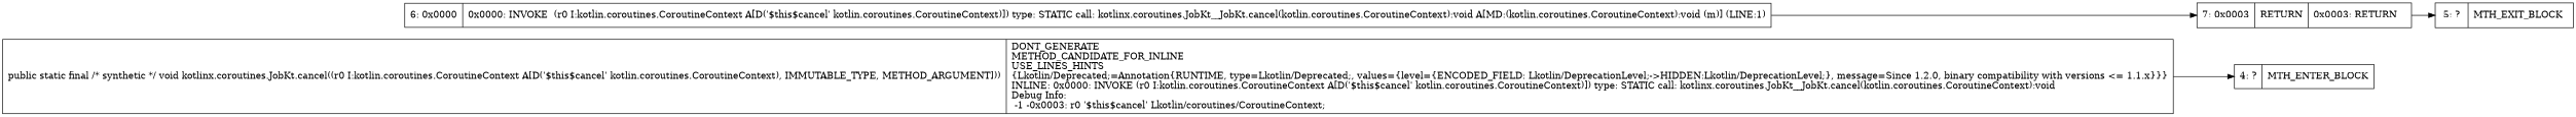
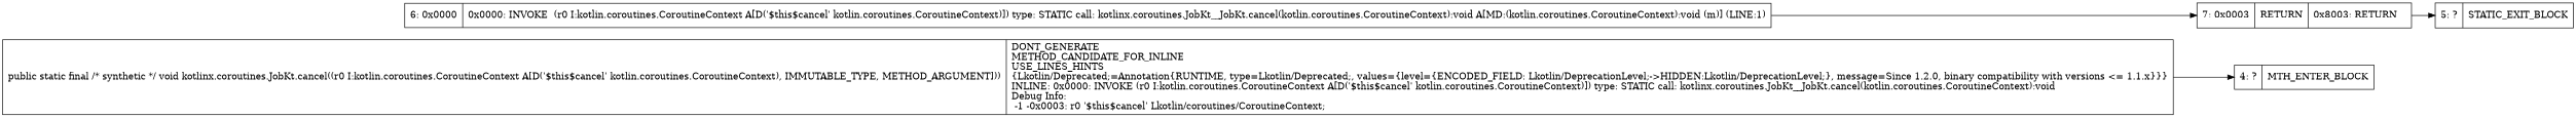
  digraph {
    rankdir=LR
    node [shape=record]
    n1 [label="{4\:\ ?|MTH_ENTER_BLOCK\l}"]
    n2 [label="{6\:\ 0x0000|0x0000: INVOKE  (r0 I:kotlin.coroutines.CoroutineContext A[D('$this$cancel' kotlin.coroutines.CoroutineContext)]) type: STATIC call: kotlinx.coroutines.JobKt__JobKt.cancel(kotlin.coroutines.CoroutineContext):void A[MD:(kotlin.coroutines.CoroutineContext):void (m)] (LINE:1)\l}"]
-   n3 [label="{7\:\ 0x0003|RETURN\l|0x0003: RETURN   \l}"]
-   n4 [label="{5\:\ ?|MTH_EXIT_BLOCK\l}"]
+   n3 [label="{7\:\ 0x0003|RETURN\l|0x8003: RETURN   \l}"]
+   n4 [label="{5\:\ ?|STATIC_EXIT_BLOCK\l}"]
    n5 [label="{public static final \/* synthetic *\/ void kotlinx.coroutines.JobKt.cancel((r0 I:kotlin.coroutines.CoroutineContext A[D('$this$cancel' kotlin.coroutines.CoroutineContext), IMMUTABLE_TYPE, METHOD_ARGUMENT]))  | DONT_GENERATE\lMETHOD_CANDIDATE_FOR_INLINE\lUSE_LINES_HINTS\l\{Lkotlin\/Deprecated;=Annotation\{RUNTIME, type=Lkotlin\/Deprecated;, values=\{level=\{ENCODED_FIELD: Lkotlin\/DeprecationLevel;\-\>HIDDEN:Lkotlin\/DeprecationLevel;\}, message=Since 1.2.0, binary compatibility with versions \<= 1.1.x\}\}\}\lINLINE: 0x0000: INVOKE  (r0 I:kotlin.coroutines.CoroutineContext A[D('$this$cancel' kotlin.coroutines.CoroutineContext)]) type: STATIC call: kotlinx.coroutines.JobKt__JobKt.cancel(kotlin.coroutines.CoroutineContext):void\lDebug Info:\l  \-1 \-0x0003: r0 '$this$cancel' Lkotlin\/coroutines\/CoroutineContext;\l}"]
    n2 -> n3
    n3 -> n4
    n5 -> n1
  }
